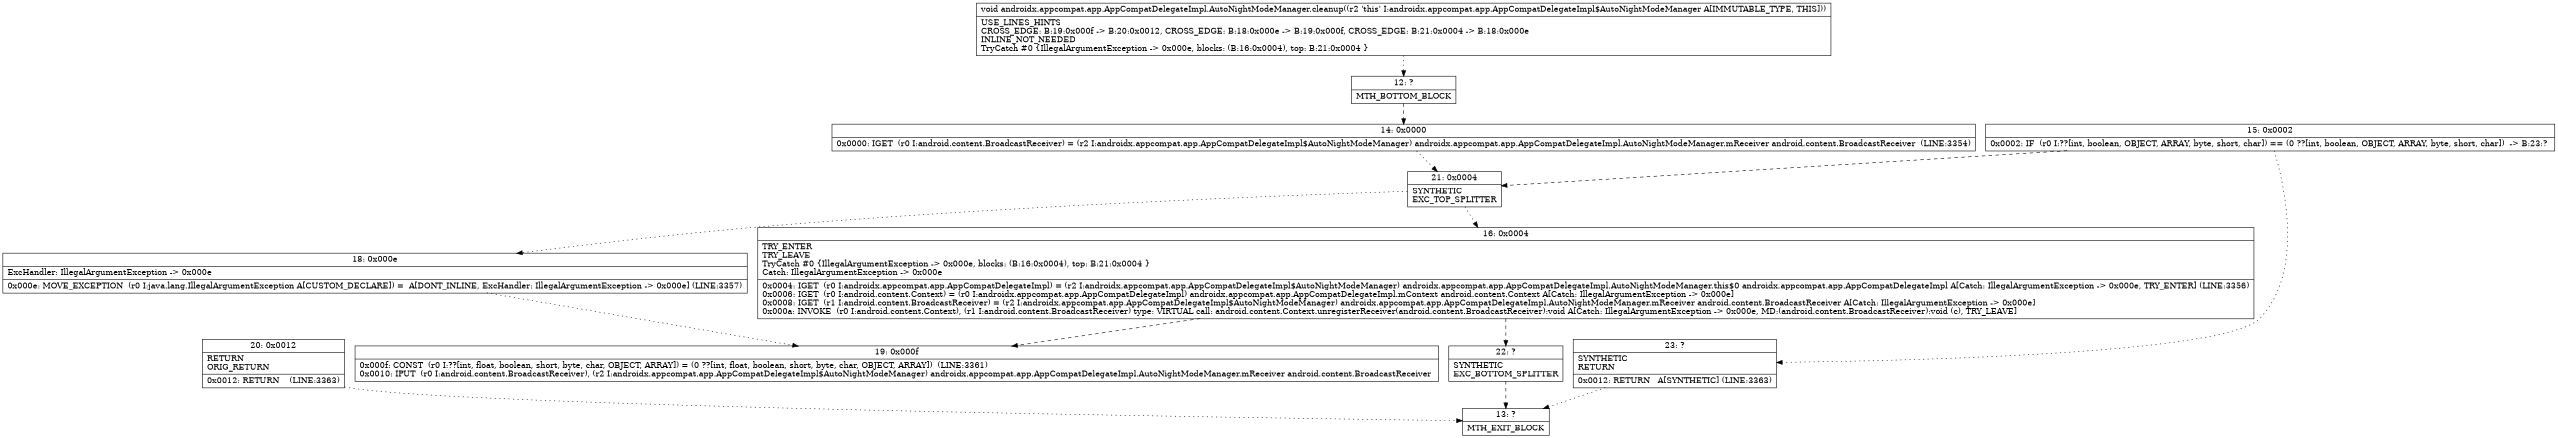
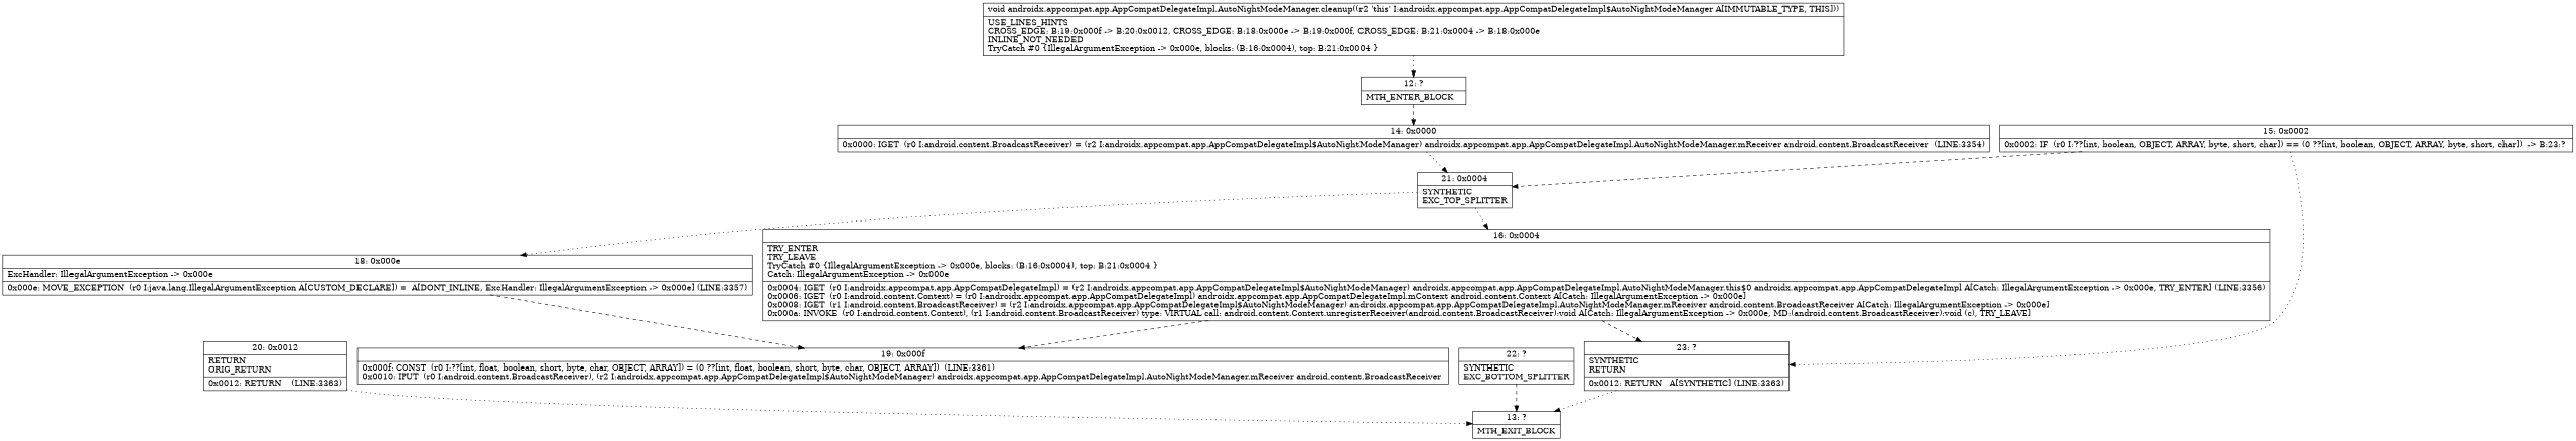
  digraph {
    node [shape=record]
    edge [style=dotted]
-   n1 [label="{12\:\ ?|MTH_BOTTOM_BLOCK\l}"]
+   n1 [label="{12\:\ ?|MTH_ENTER_BLOCK\l}"]
    n2 [label="{14\:\ 0x0000|0x0000: IGET  (r0 I:android.content.BroadcastReceiver) = (r2 I:androidx.appcompat.app.AppCompatDelegateImpl$AutoNightModeManager) androidx.appcompat.app.AppCompatDelegateImpl.AutoNightModeManager.mReceiver android.content.BroadcastReceiver  (LINE:3354)\l}"]
    n3 [label="{21\:\ 0x0004|SYNTHETIC\lEXC_TOP_SPLITTER\l}"]
    n4 [label="{15\:\ 0x0002|0x0002: IF  (r0 I:??[int, boolean, OBJECT, ARRAY, byte, short, char]) == (0 ??[int, boolean, OBJECT, ARRAY, byte, short, char])  \-\> B:23:? \l}"]
    n5 [label="{23\:\ ?|SYNTHETIC\lRETURN\l|0x0012: RETURN   A[SYNTHETIC] (LINE:3363)\l}"]
    n6 [label="{16\:\ 0x0004|TRY_ENTER\lTRY_LEAVE\lTryCatch #0 \{IllegalArgumentException \-\> 0x000e, blocks: (B:16:0x0004), top: B:21:0x0004 \}\lCatch: IllegalArgumentException \-\> 0x000e\l|0x0004: IGET  (r0 I:androidx.appcompat.app.AppCompatDelegateImpl) = (r2 I:androidx.appcompat.app.AppCompatDelegateImpl$AutoNightModeManager) androidx.appcompat.app.AppCompatDelegateImpl.AutoNightModeManager.this$0 androidx.appcompat.app.AppCompatDelegateImpl A[Catch: IllegalArgumentException \-\> 0x000e, TRY_ENTER] (LINE:3356)\l0x0006: IGET  (r0 I:android.content.Context) = (r0 I:androidx.appcompat.app.AppCompatDelegateImpl) androidx.appcompat.app.AppCompatDelegateImpl.mContext android.content.Context A[Catch: IllegalArgumentException \-\> 0x000e]\l0x0008: IGET  (r1 I:android.content.BroadcastReceiver) = (r2 I:androidx.appcompat.app.AppCompatDelegateImpl$AutoNightModeManager) androidx.appcompat.app.AppCompatDelegateImpl.AutoNightModeManager.mReceiver android.content.BroadcastReceiver A[Catch: IllegalArgumentException \-\> 0x000e]\l0x000a: INVOKE  (r0 I:android.content.Context), (r1 I:android.content.BroadcastReceiver) type: VIRTUAL call: android.content.Context.unregisterReceiver(android.content.BroadcastReceiver):void A[Catch: IllegalArgumentException \-\> 0x000e, MD:(android.content.BroadcastReceiver):void (c), TRY_LEAVE]\l}"]
    n7 [label="{18\:\ 0x000e|ExcHandler: IllegalArgumentException \-\> 0x000e\l|0x000e: MOVE_EXCEPTION  (r0 I:java.lang.IllegalArgumentException A[CUSTOM_DECLARE]) =  A[DONT_INLINE, ExcHandler: IllegalArgumentException \-\> 0x000e] (LINE:3357)\l}"]
    n8 [label="{13\:\ ?|MTH_EXIT_BLOCK\l}"]
    n9 [label="{19\:\ 0x000f|0x000f: CONST  (r0 I:??[int, float, boolean, short, byte, char, OBJECT, ARRAY]) = (0 ??[int, float, boolean, short, byte, char, OBJECT, ARRAY])  (LINE:3361)\l0x0010: IPUT  (r0 I:android.content.BroadcastReceiver), (r2 I:androidx.appcompat.app.AppCompatDelegateImpl$AutoNightModeManager) androidx.appcompat.app.AppCompatDelegateImpl.AutoNightModeManager.mReceiver android.content.BroadcastReceiver \l}"]
    n10 [label="{22\:\ ?|SYNTHETIC\lEXC_BOTTOM_SPLITTER\l}"]
    n11 [label="{20\:\ 0x0012|RETURN\lORIG_RETURN\l|0x0012: RETURN    (LINE:3363)\l}"]
    n12 [label="{void androidx.appcompat.app.AppCompatDelegateImpl.AutoNightModeManager.cleanup((r2 'this' I:androidx.appcompat.app.AppCompatDelegateImpl$AutoNightModeManager A[IMMUTABLE_TYPE, THIS]))  | USE_LINES_HINTS\lCROSS_EDGE: B:19:0x000f \-\> B:20:0x0012, CROSS_EDGE: B:18:0x000e \-\> B:19:0x000f, CROSS_EDGE: B:21:0x0004 \-\> B:18:0x000e\lINLINE_NOT_NEEDED\lTryCatch #0 \{IllegalArgumentException \-\> 0x000e, blocks: (B:16:0x0004), top: B:21:0x0004 \}\l}"]
    n1 -> n2 [style=dashed]
    n2 -> n3
    n3 -> n6
    n3 -> n7
    n4 -> n3 [style=dashed]
    n4 -> n5
    n5 -> n8
    n6 -> n9 [style=dashed]
-   n6 -> n10 [style=dashed]
-   n7 -> n9
+   n6 -> n5 [style=dashed]
+   n7 -> n9 [style=dashed]
    n10 -> n8 [style=dashed]
    n11 -> n8
    n12 -> n1
  }
